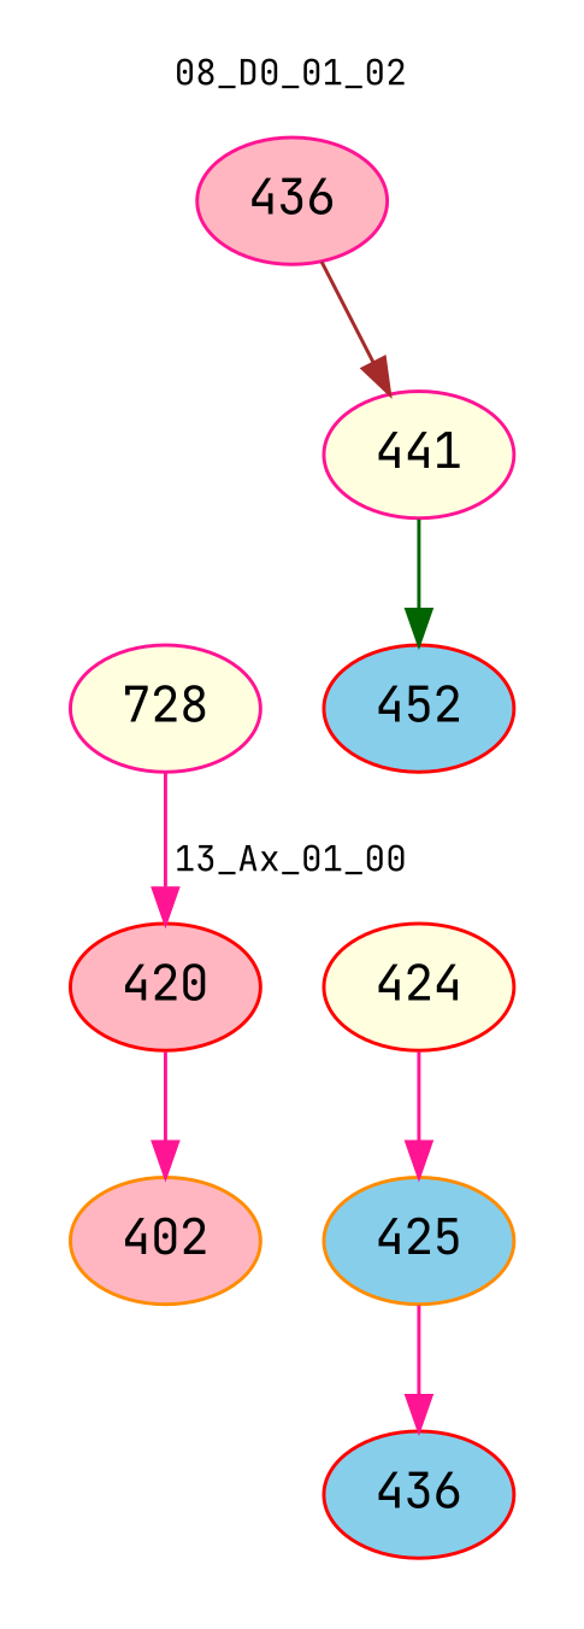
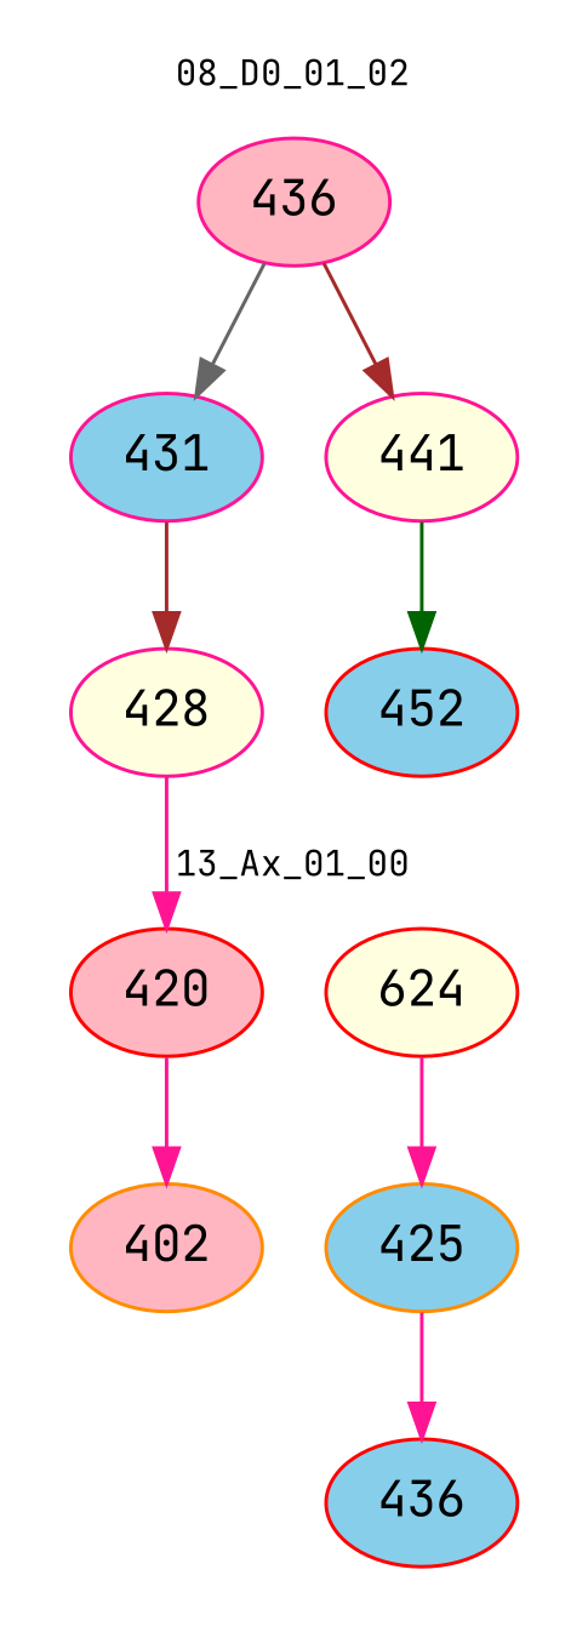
  digraph {
    fontname="JetBrains Mono"
    node [color=red fillcolor=skyblue fontname="JetBrains Mono" style=filled]
    edge [color=deeppink fontname="JetBrains Mono"]
-   n1 [fillcolor=lightyellow label=424]
+   n1 [fillcolor=lightyellow label=624]
    n2 [fillcolor=lightpink label=420]
    n3 [color=darkorange label=425]
    n4 [color=darkorange fillcolor=lightpink label=402]
    n5 [label=436]
    n6 [color=deeppink fillcolor=lightpink label=436]
+   n7 [color=deeppink label=431]
    n8 [color=deeppink fillcolor=lightyellow label=441]
-   n9 [color=deeppink fillcolor=lightyellow label=728]
+   n9 [color=deeppink fillcolor=lightyellow label=428]
    n10 [label=452]
    subgraph cluster_1 {
      color=white
      fontsize=10
      label="13_Ax_01_00"
      n1
      n2
      n3
      n4
      n5
    }
    subgraph cluster_2 {
      color=white
      fontsize=10
      label="08_D0_01_02"
      n6
+     n7
      n8
      n9
      n10
    }
    n1 -> n3
    n2 -> n4
    n3 -> n5
+   n6 -> n7 [color=gray40]
    n6 -> n8 [color=brown]
+   n7 -> n9 [color=brown]
    n8 -> n10 [color=darkgreen]
    n9 -> n2
  }
